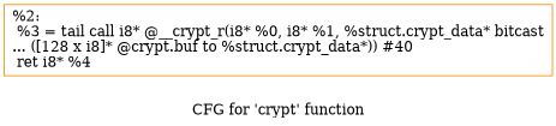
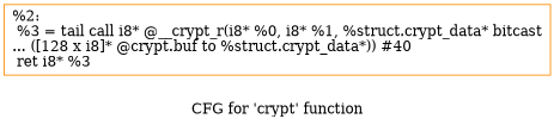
  digraph {
    label="CFG for 'crypt' function"
    rankdir=LR
-   n1 [label="{%2:\l  %3 = tail call i8* @__crypt_r(i8* %0, i8* %1, %struct.crypt_data* bitcast\l... ([128 x i8]* @crypt.buf to %struct.crypt_data*)) #40\l  ret i8* %4\l}" shape=record color=darkorange]
+   n1 [label="{%2:\l  %3 = tail call i8* @__crypt_r(i8* %0, i8* %1, %struct.crypt_data* bitcast\l... ([128 x i8]* @crypt.buf to %struct.crypt_data*)) #40\l  ret i8* %3\l}" shape=record color=darkorange]
  }
